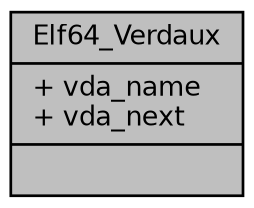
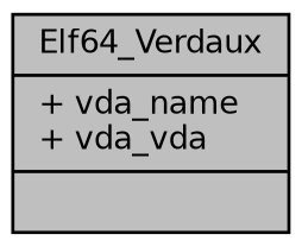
  digraph {
-   n1 [color=black fillcolor=grey75 fontcolor=black fontname=Helvetica fontsize=10 height=0.2 label="{Elf64_Verdaux\n|+ vda_name\l+ vda_next\l|}" shape=record style=filled width=0.4]
+   n1 [color=black fillcolor=grey75 fontcolor=black fontname=Helvetica fontsize=10 height=0.2 label="{Elf64_Verdaux\n|+ vda_name\l+ vda_vda\l|}" shape=record style=filled width=0.4]
  }
